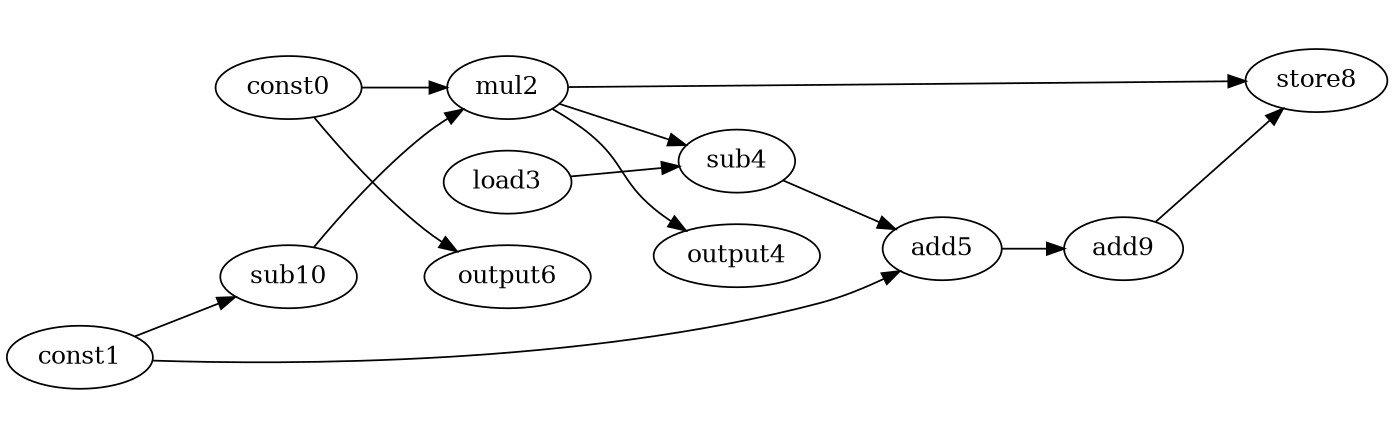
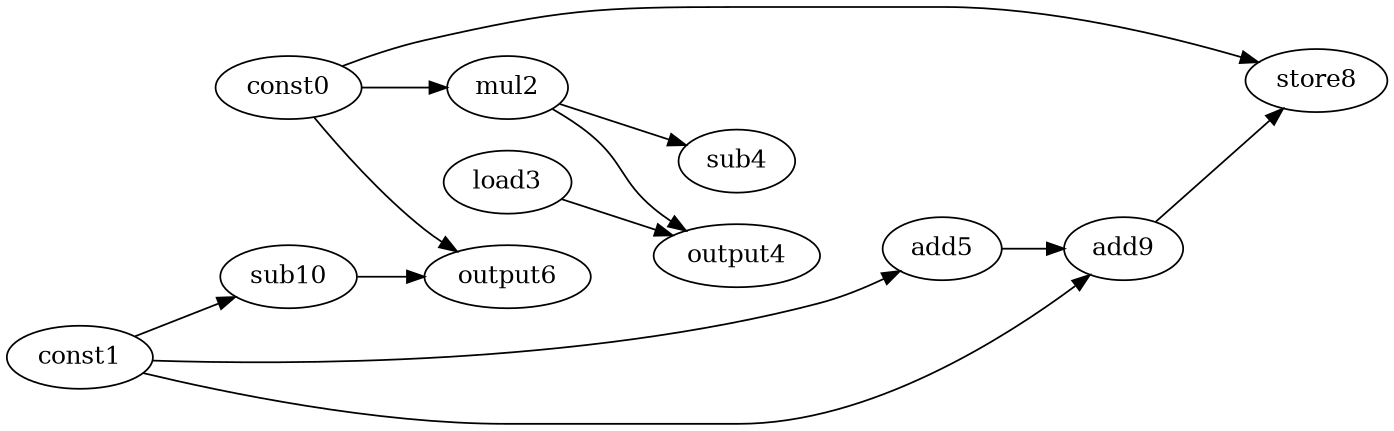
  digraph {
    rankdir=LR
    node [opcode=const]
    edge [operand=0]
    mul2 [opcode=mul]
    const0
    output6 [opcode=output]
    store8 [opcode=store]
    sub4 [opcode=sub]
    n6 [label=output4 opcode=output]
    add5 [opcode=add]
    const1
    add9 [opcode=add]
    sub10 [opcode=sub]
    load3 [opcode=load]
    mul2 -> sub4
    mul2 -> n6
    const0 -> mul2
    const0 -> output6
-   mul2 -> store8
-   sub4 -> add5 [operand=1]
+   const0 -> store8
    add5 -> add9 [operand=1]
    const1 -> add5
+   const1 -> add9
    const1 -> sub10
    add9 -> store8 [operand=1]
-   sub10 -> mul2 [operand=1]
-   load3 -> sub4 [operand=1]
+   sub10 -> output6 [operand=1]
+   load3 -> n6 [operand=1]
  }
